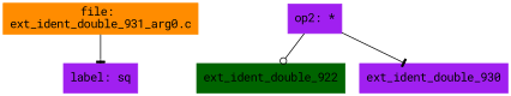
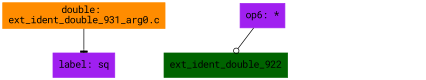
  digraph {
    fontname="Roboto Mono"
    node [color=purple fontname="Roboto Mono" shape=box style=filled]
    edge [arrowhead=tee fontname="Roboto Mono"]
-   n1 [color=darkorange label="file: \next_ident_double_931_arg0.c"]
+   n1 [color=darkorange label="double: \next_ident_double_931_arg0.c"]
    n2 [label="label: sq"]
-   n3 [label="op2: *"]
+   n3 [label="op6: *"]
    n4 [color=darkgreen label=ext_ident_double_922]
-   n5 [label=ext_ident_double_930]
    n1 -> n2
    n3 -> n4 [arrowhead=odot]
-   n3 -> n5
  }
